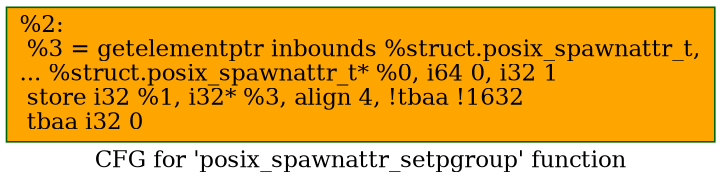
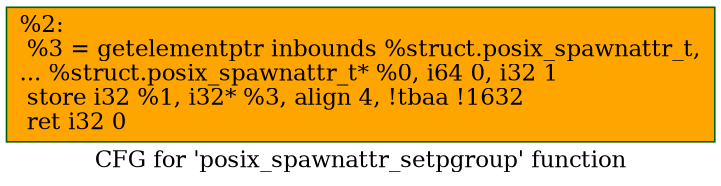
  digraph {
    label="CFG for 'posix_spawnattr_setpgroup' function"
-   n1 [label="{%2:\l  %3 = getelementptr inbounds %struct.posix_spawnattr_t,\l... %struct.posix_spawnattr_t* %0, i64 0, i32 1\l  store i32 %1, i32* %3, align 4, !tbaa !1632\l  tbaa i32 0\l}" shape=record style=filled fillcolor=orange color=darkgreen]
+   n1 [label="{%2:\l  %3 = getelementptr inbounds %struct.posix_spawnattr_t,\l... %struct.posix_spawnattr_t* %0, i64 0, i32 1\l  store i32 %1, i32* %3, align 4, !tbaa !1632\l  ret i32 0\l}" shape=record style=filled fillcolor=orange color=darkgreen]
  }
